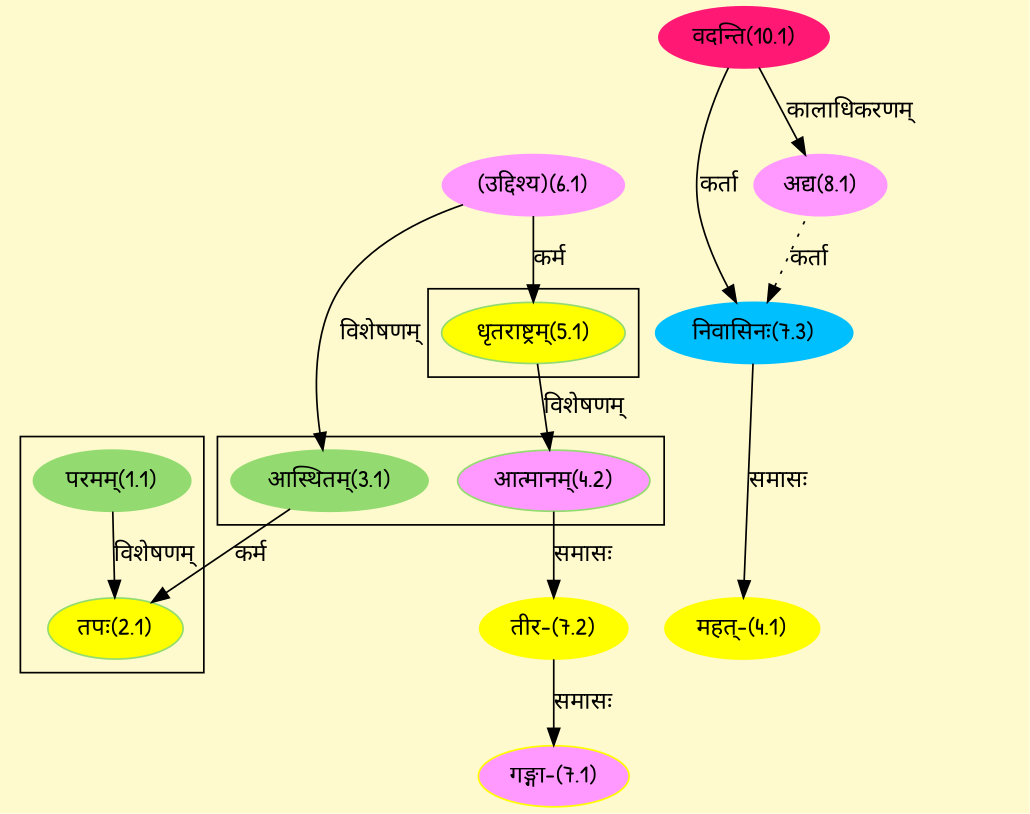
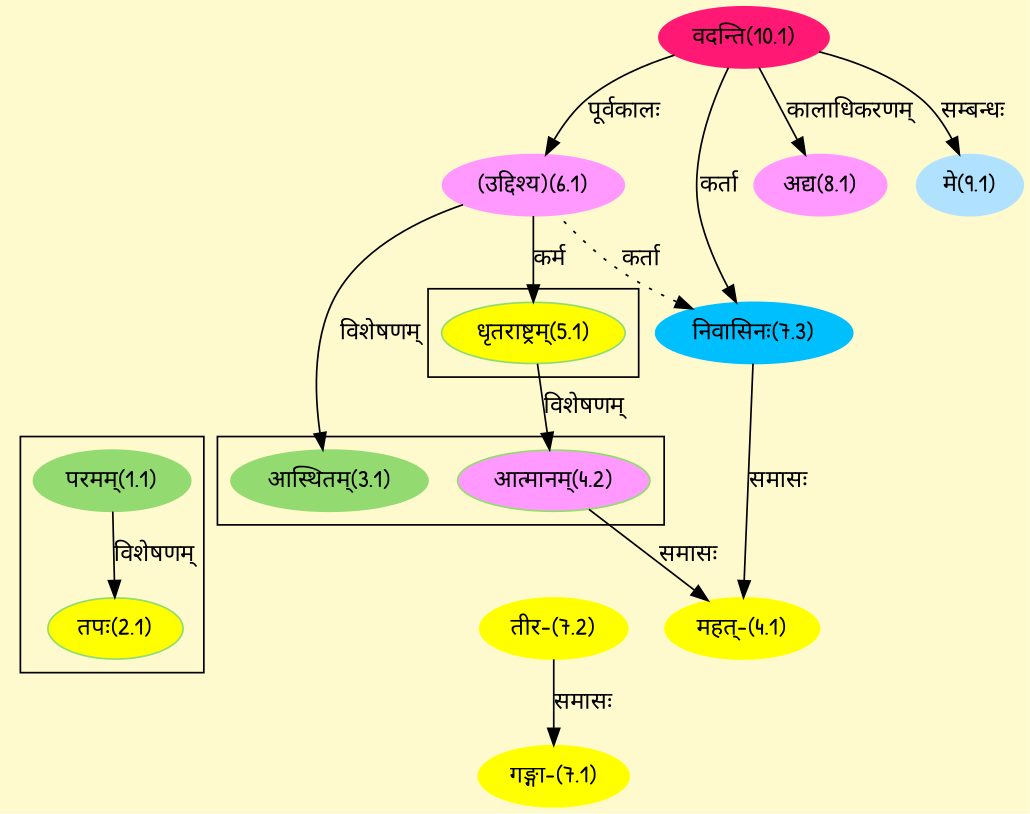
  digraph {
    bgcolor=lemonchiffon1
    compound=true
    fontname="Patrick Hand"
    rankdir=BT
    node [color="#93DB70" fontname="Patrick Hand" style=filled]
    edge [dir=back fontname="Patrick Hand"]
    n1 [label="परमम्(1.1)"]
    n2 [fillcolor="#FFFF00" label="तपः(2.1)"]
    n3 [label="आस्थितम्(3.1)"]
    n4 [fillcolor="#FF99FF" label="आत्मानम्(4.2)"]
    n5 [fillcolor="#FFFF00" label="धृतराष्ट्रम्(5.1)"]
    n6 [color="#FF99FF" label="(उद्दिश्य)(6.1)"]
    n7 [color="#FF1975" label="वदन्ति(10.1)"]
    n8 [color="#FFFF00" label="महत्-(4.1)"]
    n9 [color="#00BFFF" label="निवासिनः(7.3)"]
-   n10 [color="#FFFF00" label="गङ्गा-(7.1)" fillcolor="#FF99FF"]
+   n10 [color="#FFFF00" label="गङ्गा-(7.1)"]
    n11 [color="#FFFF00" label="तीर-(7.2)"]
    n12 [color="#FF99FF" label="अद्य(8.1)"]
+   n13 [color="#B0E2FF" label="मे(9.1)"]
    subgraph cluster_1 {
      n1
      n2
    }
    subgraph cluster_2 {
      n3
      n4
    }
    subgraph cluster_3 {
      n5
    }
    n2 -> n1 [label="विशेषणम्"]
-   n2 -> n3 [label="कर्म"]
    n3 -> n6 [label="विशेषणम्"]
    n4 -> n5 [label="विशेषणम्"]
    n5 -> n6 [label="कर्म"]
-   n11 -> n4 [label="समासः"]
+   n6 -> n7 [label="पूर्वकालः"]
+   n8 -> n4 [label="समासः"]
    n8 -> n9 [label="समासः"]
-   n9 -> n12 [label="कर्ता" style=dotted]
+   n9 -> n6 [label="कर्ता" style=dotted]
    n9 -> n7 [label="कर्ता"]
    n10 -> n11 [label="समासः"]
    n12 -> n7 [label="कालाधिकरणम्"]
+   n13 -> n7 [label="सम्बन्धः"]
  }
